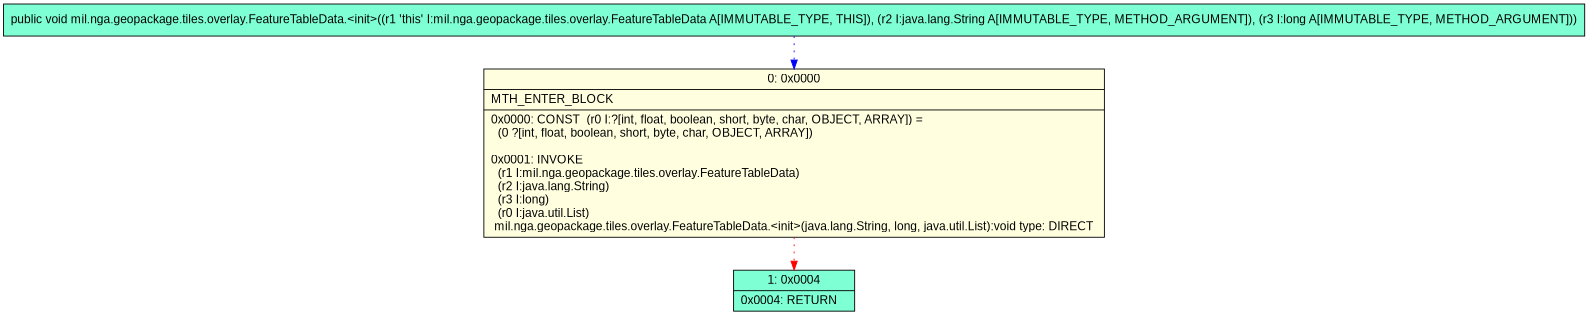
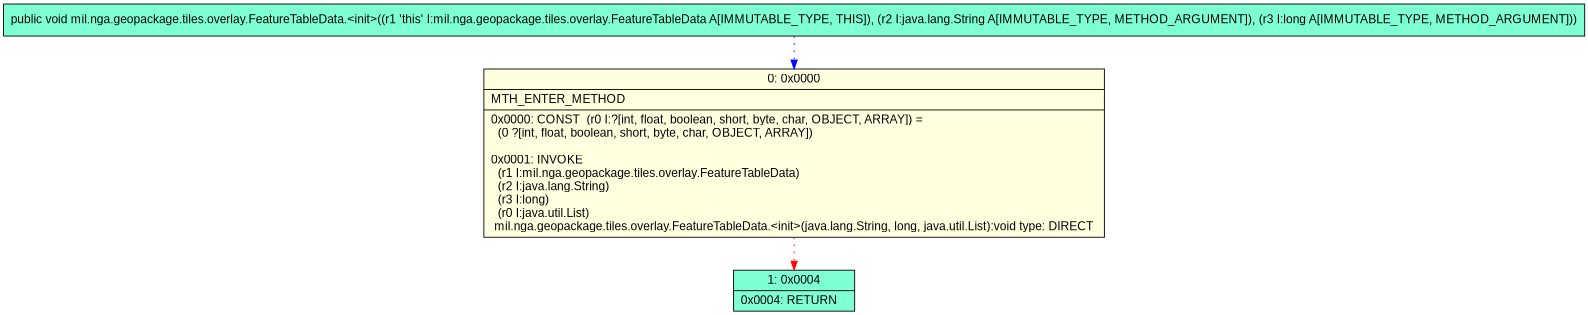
  digraph {
    fontname="Liberation Sans"
    node [shape=record style=filled fillcolor=aquamarine fontname="Liberation Sans"]
    edge [style=dotted arrowhead=normal fontname="Liberation Sans"]
-   n1 [label="{0\:\ 0x0000|MTH_ENTER_BLOCK\l|0x0000: CONST  (r0 I:?[int, float, boolean, short, byte, char, OBJECT, ARRAY]) = \l  (0 ?[int, float, boolean, short, byte, char, OBJECT, ARRAY])\l \l0x0001: INVOKE  \l  (r1 I:mil.nga.geopackage.tiles.overlay.FeatureTableData)\l  (r2 I:java.lang.String)\l  (r3 I:long)\l  (r0 I:java.util.List)\l mil.nga.geopackage.tiles.overlay.FeatureTableData.\<init\>(java.lang.String, long, java.util.List):void type: DIRECT \l}" fillcolor=lightyellow]
+   n1 [label="{0\:\ 0x0000|MTH_ENTER_METHOD\l|0x0000: CONST  (r0 I:?[int, float, boolean, short, byte, char, OBJECT, ARRAY]) = \l  (0 ?[int, float, boolean, short, byte, char, OBJECT, ARRAY])\l \l0x0001: INVOKE  \l  (r1 I:mil.nga.geopackage.tiles.overlay.FeatureTableData)\l  (r2 I:java.lang.String)\l  (r3 I:long)\l  (r0 I:java.util.List)\l mil.nga.geopackage.tiles.overlay.FeatureTableData.\<init\>(java.lang.String, long, java.util.List):void type: DIRECT \l}" fillcolor=lightyellow]
    n2 [label="{1\:\ 0x0004|0x0004: RETURN   \l}"]
    n3 [label="{public void mil.nga.geopackage.tiles.overlay.FeatureTableData.\<init\>((r1 'this' I:mil.nga.geopackage.tiles.overlay.FeatureTableData A[IMMUTABLE_TYPE, THIS]), (r2 I:java.lang.String A[IMMUTABLE_TYPE, METHOD_ARGUMENT]), (r3 I:long A[IMMUTABLE_TYPE, METHOD_ARGUMENT])) }"]
    n1 -> n2 [color=red]
    n3 -> n1 [color=blue]
  }
